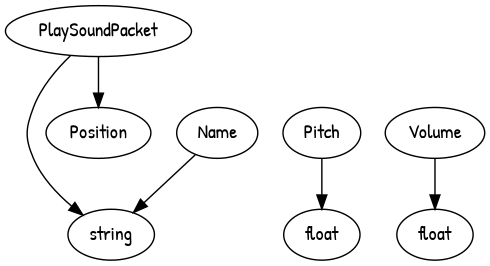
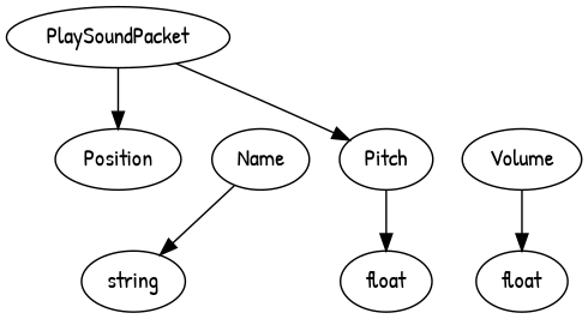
  digraph {
    fontname="Patrick Hand"
    rankdir=TB
    node [fontname="Patrick Hand"]
    edge [fontname="Patrick Hand"]
    n1 [label=string]
    n2 [label=float]
    n3 [label=float]
    n4 [label=PlaySoundPacket]
    n5 [label=Position]
    n6 [label=Pitch]
    n7 [label=Name]
    n8 [label=Volume]
    subgraph sub_1 {
      rank=max
      n1
      n2
      n3
    }
    n4 -> n5
-   n4 -> n1
+   n4 -> n6
    n6 -> n3
    n7 -> n1
    n8 -> n2
  }
